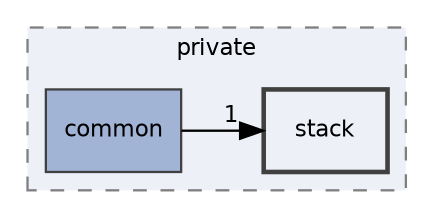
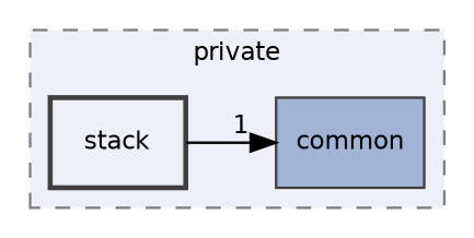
  digraph {
    compound=true
    rankdir=LR
    node [color=grey25 fontname=Helvetica fontsize=10 shape=box]
    n1 [fillcolor="#a2b4d6" label=common style="filled,"]
    n2 [fillcolor="#edf0f7" label=stack style="filled,bold,"]
    subgraph cluster_1 {
      bgcolor="#edf0f7"
      fontname=Helvetica
      fontsize=10
      label=private
      pencolor=grey50
      style="filled,dashed,"
      n1
      n2
    }
-   n1 -> n2 [fontname=Helvetica fontsize=10 headlabel=1 labeldistance=1.5 labelfontname=Helvetica labelfontsize=10]
+   n2 -> n1 [fontname=Helvetica fontsize=10 headlabel=1 labeldistance=1.5 labelfontname=Helvetica labelfontsize=10]
  }
